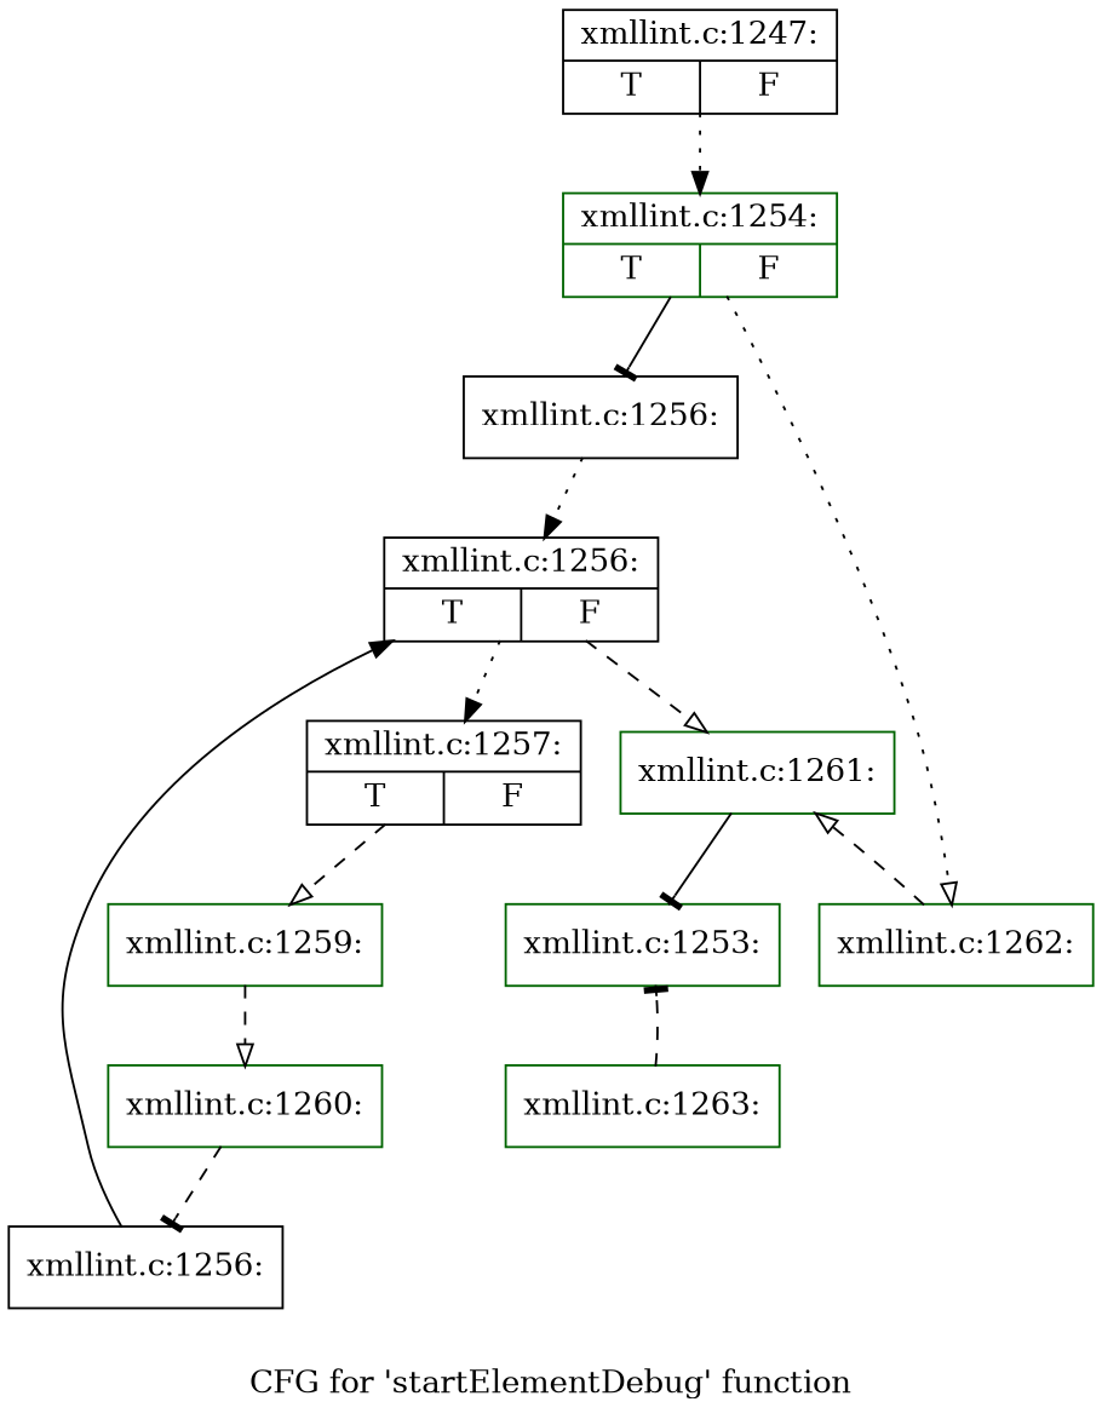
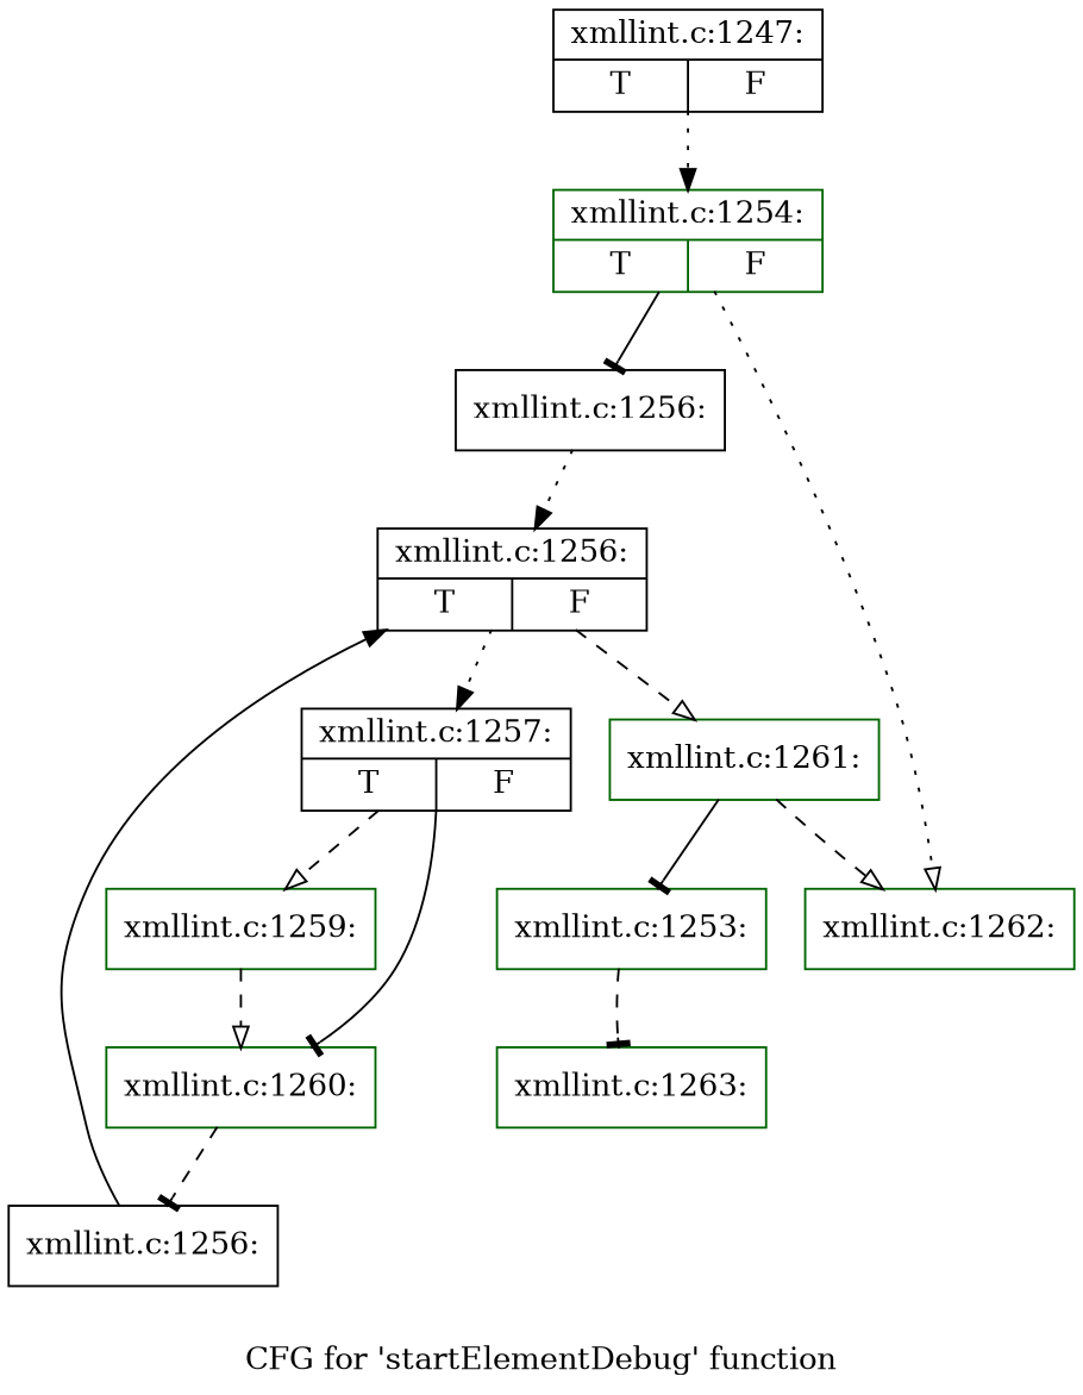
  digraph {
    fontname="DejaVu Serif"
    label="CFG for 'startElementDebug' function"
    node [color=darkgreen fontname="DejaVu Serif" shape=record]
    edge [arrowhead=tee fontname="DejaVu Serif" style=dashed]
    n1 [color=black label="{xmllint.c:1247:|{<s0>T|<s1>F}}"]
    n2 [label="{xmllint.c:1254:|{<s0>T|<s1>F}}"]
    n3 [label="{xmllint.c:1253:}"]
    n4 [label="{xmllint.c:1263:}"]
    n5 [color=black label="{xmllint.c:1256:}"]
    n6 [label="{xmllint.c:1262:}"]
    n7 [color=black label="{xmllint.c:1256:|{<s0>T|<s1>F}}"]
    n8 [color=black label="{xmllint.c:1257:|{<s0>T|<s1>F}}"]
    n9 [label="{xmllint.c:1261:}"]
    n10 [label="{xmllint.c:1259:}"]
    n11 [label="{xmllint.c:1260:}"]
    n12 [color=black label="{xmllint.c:1256:}"]
    n1 -> n2 [arrowhead=normal style=dotted]
    n2 -> n5 [style=solid]
    n2 -> n6 [arrowhead=onormal style=dotted]
-   n4 -> n3
+   n3 -> n4
    n5 -> n7 [arrowhead=normal style=dotted]
    n7 -> n8 [arrowhead=normal style=dotted]
    n7 -> n9 [arrowhead=onormal]
    n8 -> n10 [arrowhead=onormal]
+   n8 -> n11 [style=solid]
    n9 -> n3 [style=solid]
-   n6 -> n9 [arrowhead=onormal]
+   n9 -> n6 [arrowhead=onormal]
    n10 -> n11 [arrowhead=onormal]
    n11 -> n12
    n12 -> n7 [arrowhead=normal style=solid]
  }
